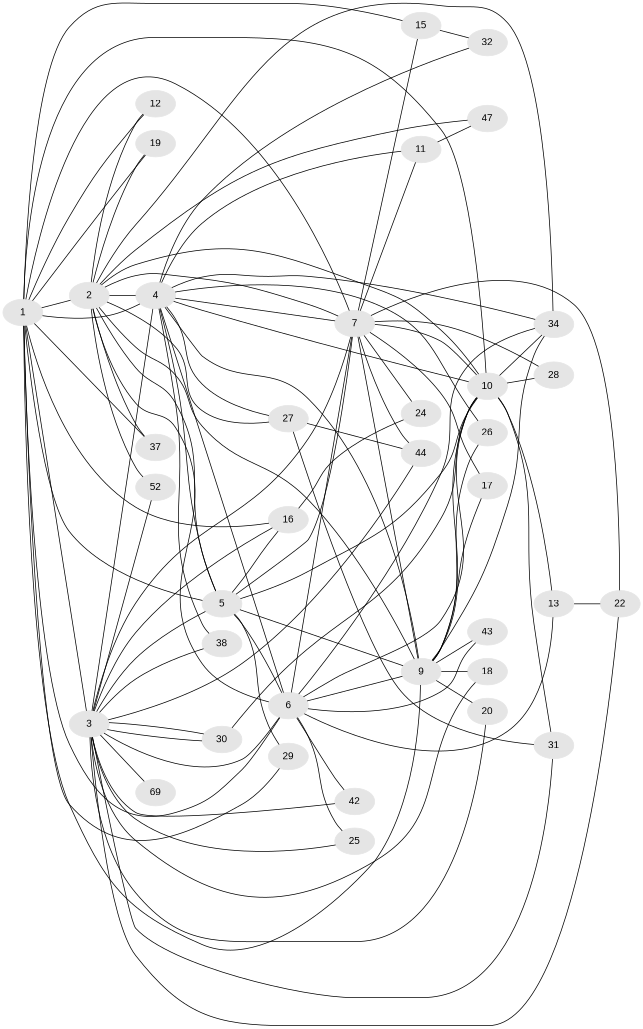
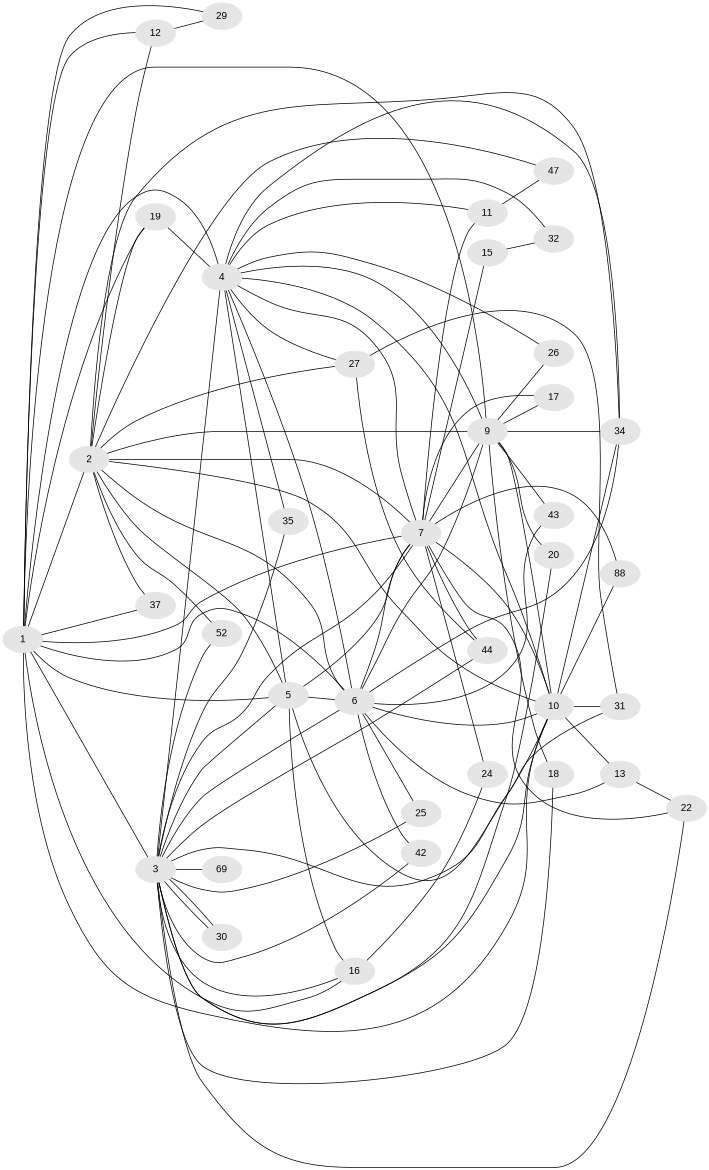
  graph {
    fontname="Liberation Sans"
    rankdir=LR
    node [color=gray90 fontname="Liberation Sans" style=filled]
    edge [fontname="Liberation Sans"]
    1 [super="+41"]
    2 [super="+36"]
    3 [super="+21"]
    4 [super="+45"]
    5 [super="+48"]
    6 [super="+40"]
    7 [super="+8"]
    9 [super="+26"]
    10 [super="+39"]
    12
    15
    16 [super="+33"]
    19
    29
    37
    27
    34 [super="+50"]
    47
    52
    18
    20
    22 [super="+23"]
    25
    30
    31 [super="+38"]
-   35 [label=38]
+   35
    42
    44 [super="+51"]
    n29 [label=69]
    11 [super="+14"]
    32
    n32 [label=26]
    13
    43
    17
    24
-   28
+   28 [label=88]
    1 -- 2
    1 -- 3
    1 -- 4
    1 -- 5
    1 -- 6
    1 -- 7 [weight=2]
    1 -- 9
    1 -- 10 [weight=2]
    1 -- 12
-   1 -- 15
    1 -- 16
    1 -- 19
    1 -- 29
    1 -- 37
-   2 -- 4
+   19 -- 4
    2 -- 5
    2 -- 6 [weight=2]
    2 -- 7 [weight=2]
    2 -- 9 [weight=2]
    2 -- 10
    2 -- 12
    2 -- 19
    2 -- 37
    2 -- 27
    2 -- 34
    2 -- 47
    2 -- 52
    3 -- 4
    3 -- 5
    3 -- 6
    3 -- 7 [weight=2]
-   30 -- 10 [weight=2]
+   3 -- 10 [weight=2]
    3 -- 16 [weight=2]
    3 -- 52
    3 -- 18
    3 -- 20
    3 -- 22
    3 -- 25
    3 -- 30
    3 -- 30
    3 -- 31
    3 -- 35
    3 -- 42
    3 -- 44
    3 -- n29 [weight=2]
    4 -- 5
    4 -- 6
    4 -- 7 [weight=2]
    4 -- 9
    4 -- 10
    4 -- 27
    4 -- 34
    4 -- 35
    4 -- 11 [weight=2]
    4 -- 32
    4 -- n32
    5 -- 6
    5 -- 7 [weight=2]
-   5 -- 9
    5 -- 10
    5 -- 16
    6 -- 7 [weight=2]
    6 -- 9
    6 -- 10
    6 -- 34
    6 -- 25
    6 -- 42
    6 -- 13
    6 -- 43
    7 -- 9 [weight=2]
    7 -- 10 [weight=2]
    7 -- 15
    7 -- 22
    7 -- 44
    7 -- 11
    7 -- 17
    7 -- 24
    7 -- 28
    9 -- 10
    9 -- 34
    9 -- 18
    9 -- 20
    9 -- n32
    9 -- 43
    9 -- 17
    10 -- 34
    10 -- 31
    10 -- 13
    10 -- 28
-   5 -- 29
+   12 -- 29
    15 -- 32
    16 -- 24
    27 -- 31
    27 -- 44
    11 -- 47
    13 -- 22
  }
